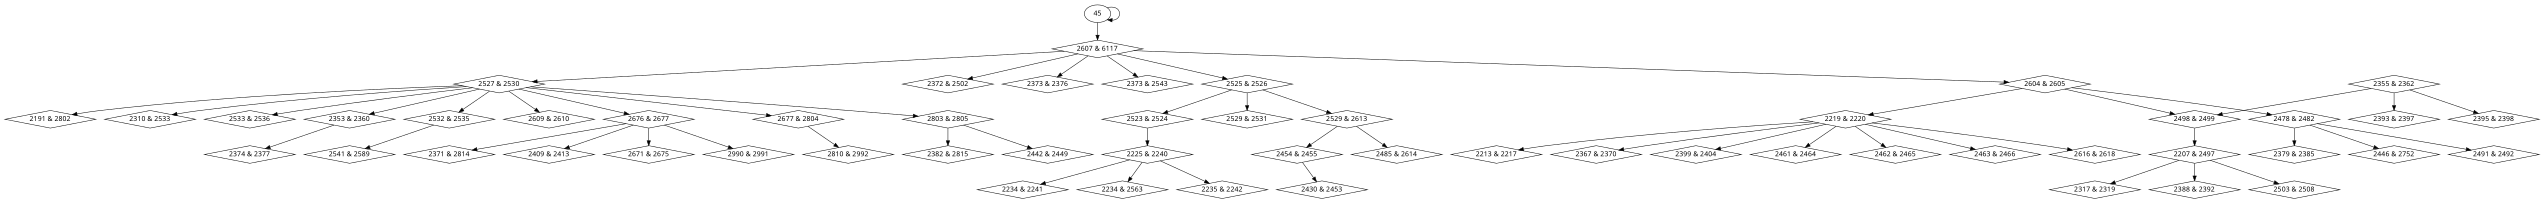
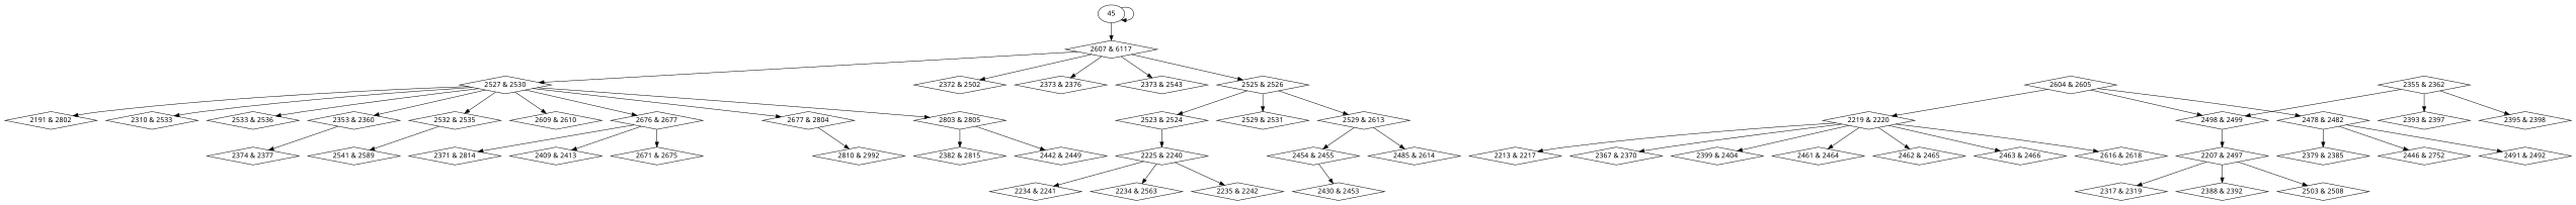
  digraph {
    fontname="Noto Sans"
    node [fontname="Noto Sans" shape=diamond]
    edge [fontname="Noto Sans"]
    n1 [label="2191 & 2802"]
    n2 [label="2207 & 2497"]
    n3 [label="2317 & 2319"]
    n4 [label="2388 & 2392"]
    n5 [label="2503 & 2508"]
    n6 [label="2213 & 2217"]
    n7 [label="2219 & 2220"]
    n8 [label="2367 & 2370"]
    n9 [label="2399 & 2404"]
    n10 [label="2461 & 2464"]
    n11 [label="2462 & 2465"]
    n12 [label="2463 & 2466"]
    n13 [label="2616 & 2618"]
    n14 [label="2225 & 2240"]
    n15 [label="2234 & 2241"]
    n16 [label="2234 & 2563"]
    n17 [label="2235 & 2242"]
    n18 [label="2310 & 2533"]
    n19 [label="2533 & 2536"]
    n20 [label="2353 & 2360"]
    n21 [label="2374 & 2377"]
    n22 [label="2355 & 2362"]
    n23 [label="2393 & 2397"]
    n24 [label="2395 & 2398"]
    n25 [label="2498 & 2499"]
    n26 [label="2371 & 2814"]
    n27 [label="2372 & 2502"]
    n28 [label="2373 & 2376"]
    n29 [label="2373 & 2543"]
    n30 [label="2379 & 2385"]
    n31 [label="2382 & 2815"]
    n32 [label="2409 & 2413"]
    n33 [label="2430 & 2453"]
    n34 [label="2442 & 2449"]
    n35 [label="2446 & 2752"]
    n36 [label="2454 & 2455"]
    n37 [label="2478 & 2482"]
    n38 [label="2491 & 2492"]
    n39 [label="2485 & 2614"]
    n40 [label="2523 & 2524"]
    n41 [label="2525 & 2526"]
    n42 [label="2529 & 2531"]
    n43 [label="2529 & 2613"]
    n44 [label="2527 & 2530"]
    n45 [label="2532 & 2535"]
    n46 [label="2609 & 2610"]
    n47 [label="2676 & 2677"]
    n48 [label="2677 & 2804"]
    n49 [label="2803 & 2805"]
    n50 [label="2541 & 2589"]
    n51 [label="2671 & 2675"]
-   n52 [label="2990 & 2991"]
    n53 [label="2810 & 2992"]
    n54 [label="2604 & 2605"]
    n55 [label="2607 & 6117"]
    n56 [label=45 shape=""]
    n2 -> n3
    n2 -> n4
    n2 -> n5
    n7 -> n6
    n7 -> n8
    n7 -> n9
    n7 -> n10
    n7 -> n11
    n7 -> n12
    n7 -> n13
    n14 -> n15
    n14 -> n16
    n14 -> n17
    n20 -> n21
    n22 -> n23
    n22 -> n24
    n22 -> n25
    n25 -> n2
    n36 -> n33
    n37 -> n30
    n37 -> n35
    n37 -> n38
    n40 -> n14
    n41 -> n40
    n41 -> n42
    n41 -> n43
    n43 -> n36
    n43 -> n39
    n44 -> n1
    n44 -> n18
    n44 -> n19
    n44 -> n20
    n44 -> n45
    n44 -> n46
    n44 -> n47
    n44 -> n48
    n44 -> n49
    n45 -> n50
    n47 -> n26
    n47 -> n32
    n47 -> n51
-   n47 -> n52
    n48 -> n53
    n49 -> n31
    n49 -> n34
    n54 -> n7
    n54 -> n25
    n54 -> n37
    n55 -> n27
    n55 -> n28
    n55 -> n29
    n55 -> n41
    n55 -> n44
-   n55 -> n54
    n56 -> n55
    n56 -> n56
  }
